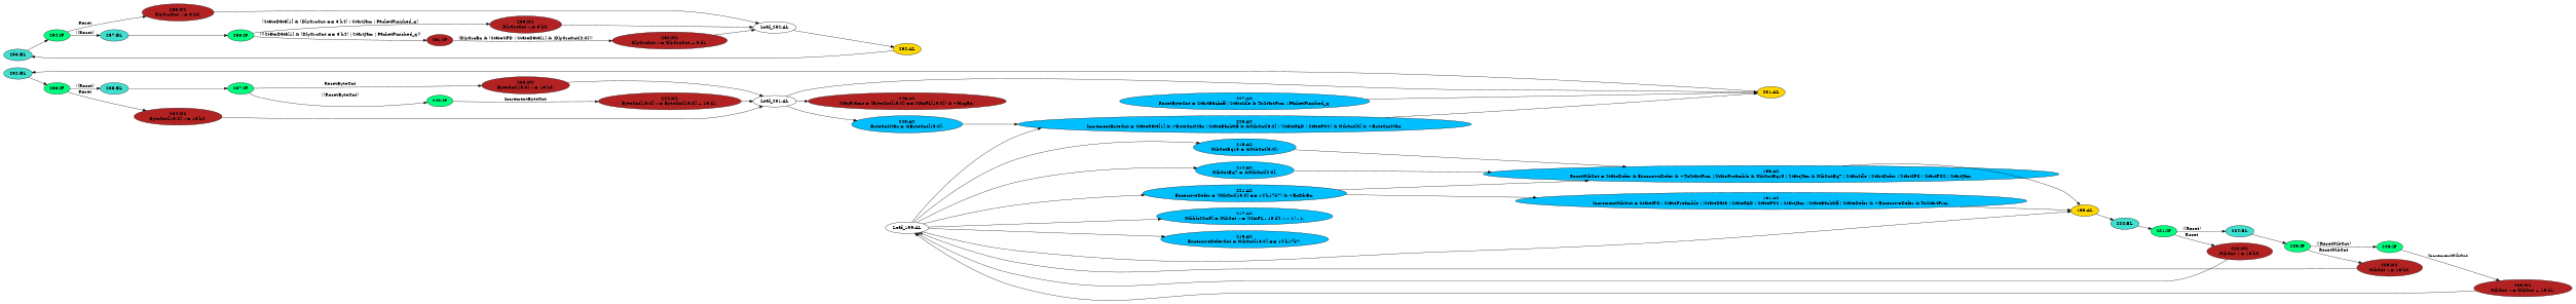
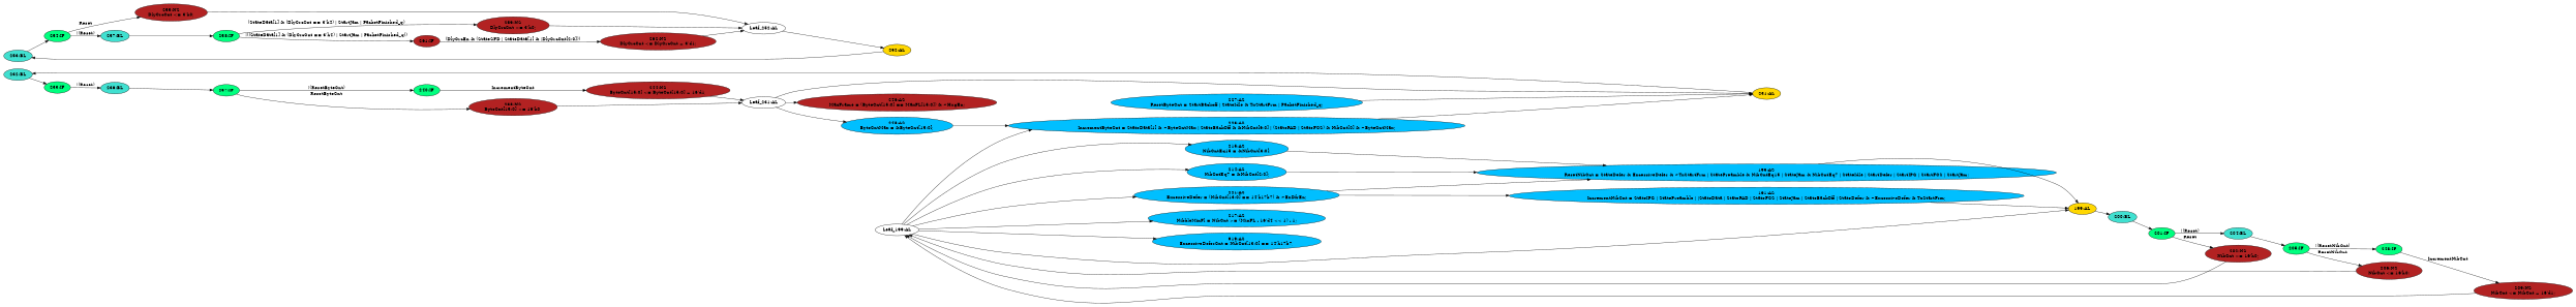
  strict digraph {
    rankdir=LR
    node [fillcolor=firebrick statements="[]" style=filled typ=Assign]
    n1 [ast="<pyverilog.vparser.ast.Block object at 0x7f467e13ddd0>" fillcolor=turquoise label="232:BL" typ=Block]
    n2 [ast="<pyverilog.vparser.ast.IfStatement object at 0x7f467dd060d0>" fillcolor=springgreen label="233:IF" typ=IfStatement]
-   n3 [ast="<pyverilog.vparser.ast.NonblockingSubstitution object at 0x7f467dd06090>" label="234:NS\nByteCnt[15:0] <= 16'h0;" statements="[<pyverilog.vparser.ast.NonblockingSubstitution object at 0x7f467dd06090>]" typ=NonblockingSubstitution]
    n4 [ast="<pyverilog.vparser.ast.Block object at 0x7f467dd06150>" fillcolor=turquoise label="236:BL" typ=Block]
    n5 [def_var="['ByteCnt']" label="Leaf_231:AL" fillcolor="" statements="" style="" typ=""]
    n6 [ast="<pyverilog.vparser.ast.IfStatement object at 0x7f467dd06490>" fillcolor=springgreen label="237:IF" typ=IfStatement]
    n7 [ast="<pyverilog.vparser.ast.Assign object at 0x7f467e137f50>" def_var="['ExcessiveDefer']" fillcolor=deepskyblue label="221:AS\nExcessiveDefer = (NibCnt[13:0] == 14'h17b7) & ~ExDfrEn;" use_var="['NibCnt', 'ExDfrEn']"]
    n8 [ast="<pyverilog.vparser.ast.Assign object at 0x7f467dd5e1d0>" def_var="['IncrementNibCnt']" fillcolor=deepskyblue label="191:AS\nIncrementNibCnt = StateIPG | StatePreamble | |StateData | StatePAD | StateFCS | StateJam | StateBackOff | StateDefer & ~ExcessiveDefer & TxStartFrm;" use_var="['StateIPG', 'StatePreamble', 'StateData', 'StatePAD', 'StateFCS', 'StateJam', 'StateBackOff', 'StateDefer', 'ExcessiveDefer', 'TxStartFrm']"]
    n9 [ast="<pyverilog.vparser.ast.Assign object at 0x7f467dd5e750>" def_var="['ResetNibCnt']" fillcolor=deepskyblue label="195:AS\nResetNibCnt = StateDefer & ExcessiveDefer & ~TxStartFrm | StatePreamble & NibCntEq15 | StateJam & NibCntEq7 | StateIdle | StartDefer | StartIPG | StartFCS | StartJam;" use_var="['StateDefer', 'ExcessiveDefer', 'TxStartFrm', 'StatePreamble', 'NibCntEq15', 'StateJam', 'NibCntEq7', 'StateIdle', 'StartDefer', 'StartIPG', 'StartFCS', 'StartJam']"]
    n10 [ast="<pyverilog.vparser.ast.Always object at 0x7f467dd5ec10>" clk_sens=True fillcolor=gold label="199:AL" sens="['MTxClk', 'Reset']" typ=Always use_var="['Reset', 'IncrementNibCnt', 'NibCnt', 'ResetNibCnt']"]
    n11 [ast="<pyverilog.vparser.ast.Block object at 0x7f467dd5ec50>" fillcolor=turquoise label="200:BL" typ=Block]
    n12 [ast="<pyverilog.vparser.ast.NonblockingSubstitution object at 0x7f467e1373d0>" label="209:NS\nNibCnt <= NibCnt + 16'd1;" statements="[<pyverilog.vparser.ast.NonblockingSubstitution object at 0x7f467e1373d0>]" typ=NonblockingSubstitution]
    n13 [def_var="['NibCnt']" label="Leaf_199:AL" fillcolor="" statements="" style="" typ=""]
    n14 [ast="<pyverilog.vparser.ast.Assign object at 0x7f467e137650>" def_var="['NibCntEq15']" fillcolor=deepskyblue label="215:AS\nNibCntEq15 = &NibCnt[3:0];" use_var="['NibCnt']"]
    n15 [ast="<pyverilog.vparser.ast.Assign object at 0x7f467e137a50>" def_var="['NibbleMinFl']" fillcolor=deepskyblue label="217:AS\nNibbleMinFl = NibCnt >= (MinFL - 16'd4 << 1) - 1;" use_var="['NibCnt', 'MinFL']"]
-   n16 [ast="<pyverilog.vparser.ast.Assign object at 0x7f467e137c90>" def_var="['ExcessiveDeferCnt']" fillcolor=deepskyblue label="219:AS\nExcessiveDeferCnt = NibCnt[13:0] == 14'h17b7;" use_var="['NibCnt']"]
+   n16 [ast="<pyverilog.vparser.ast.Assign object at 0x7f467e137c90>" def_var="['ExcessiveDeferCnt']" fillcolor=deepskyblue label="919:AS\nExcessiveDeferCnt = NibCnt[13:0] == 14'h17b7;" use_var="['NibCnt']"]
    n17 [ast="<pyverilog.vparser.ast.Assign object at 0x7f467e13d750>" def_var="['IncrementByteCnt']" fillcolor=deepskyblue label="223:AS\nIncrementByteCnt = StateData[1] & ~ByteCntMax | StateBackOff & &NibCnt[6:0] | (StatePAD | StateFCS) & NibCnt[0] & ~ByteCntMax;" use_var="['StateData', 'ByteCntMax', 'StateBackOff', 'NibCnt', 'StatePAD', 'StateFCS', 'NibCnt', 'ByteCntMax']"]
    n18 [ast="<pyverilog.vparser.ast.Assign object at 0x7f467e137390>" def_var="['NibCntEq7']" fillcolor=deepskyblue label="214:AS\nNibCntEq7 = &NibCnt[2:0];" use_var="['NibCnt']"]
    n19 [ast="<pyverilog.vparser.ast.Always object at 0x7f467e13de10>" clk_sens=True fillcolor=gold label="231:AL" sens="['MTxClk', 'Reset']" typ=Always use_var="['Reset', 'ByteCnt', 'IncrementByteCnt', 'ResetByteCnt']"]
    n20 [ast="<pyverilog.vparser.ast.Assign object at 0x7f467dd06d90>" def_var="['ByteCntMax']" fillcolor=deepskyblue label="248:AS\nByteCntMax = &ByteCnt[15:0];" use_var="['ByteCnt']"]
    n21 [ast="<pyverilog.vparser.ast.Assign object at 0x7f467dd06a90>" def_var="['MaxFrame']" label="246:AS\nMaxFrame = (ByteCnt[15:0] == MaxFL[15:0]) & ~HugEn;" use_var="['ByteCnt', 'MaxFL', 'HugEn']"]
    n22 [ast="<pyverilog.vparser.ast.NonblockingSubstitution object at 0x7f467dd06450>" label="238:NS\nByteCnt[15:0] <= 16'h0;" statements="[<pyverilog.vparser.ast.NonblockingSubstitution object at 0x7f467dd06450>]" typ=NonblockingSubstitution]
    n23 [ast="<pyverilog.vparser.ast.IfStatement object at 0x7f467dd06750>" fillcolor=springgreen label="240:IF" typ=IfStatement]
    n24 [ast="<pyverilog.vparser.ast.Block object at 0x7f467dce8050>" fillcolor=turquoise label="253:BL" typ=Block]
    n25 [ast="<pyverilog.vparser.ast.IfStatement object at 0x7f467dce8250>" fillcolor=springgreen label="254:IF" typ=IfStatement]
    n26 [ast="<pyverilog.vparser.ast.NonblockingSubstitution object at 0x7f467dce8210>" label="255:NS\nDlyCrcCnt <= 3'h0;" statements="[<pyverilog.vparser.ast.NonblockingSubstitution object at 0x7f467dce8210>]" typ=NonblockingSubstitution]
    n27 [ast="<pyverilog.vparser.ast.Block object at 0x7f467dce82d0>" fillcolor=turquoise label="257:BL" typ=Block]
    n28 [def_var="['DlyCrcCnt']" label="Leaf_252:AL" fillcolor="" statements="" style="" typ=""]
    n29 [ast="<pyverilog.vparser.ast.IfStatement object at 0x7f467dce87d0>" fillcolor=springgreen label="258:IF" typ=IfStatement]
    n30 [ast="<pyverilog.vparser.ast.Assign object at 0x7f467e13dad0>" def_var="['ResetByteCnt']" fillcolor=deepskyblue label="227:AS\nResetByteCnt = StartBackoff | StateIdle & TxStartFrm | PacketFinished_q;" use_var="['StartBackoff', 'StateIdle', 'TxStartFrm', 'PacketFinished_q']"]
    n31 [ast="<pyverilog.vparser.ast.IfStatement object at 0x7f467dd5edd0>" fillcolor=springgreen label="201:IF" typ=IfStatement]
    n32 [ast="<pyverilog.vparser.ast.NonblockingSubstitution object at 0x7f467dd06910>" label="244:NS\nByteCnt[15:0] <= ByteCnt[15:0] + 16'd1;" statements="[<pyverilog.vparser.ast.NonblockingSubstitution object at 0x7f467dd06910>]" typ=NonblockingSubstitution]
    n33 [ast="<pyverilog.vparser.ast.Block object at 0x7f467dd5ee50>" fillcolor=turquoise label="204:BL" typ=Block]
    n34 [ast="<pyverilog.vparser.ast.IfStatement object at 0x7f467e1370d0>" fillcolor=springgreen label="205:IF" typ=IfStatement]
-   n35 [ast="<pyverilog.vparser.ast.IfStatement object at 0x7f467e137210>" fillcolor=springgreen label="208:IF" typ=IfStatement]
+   n35 [ast="<pyverilog.vparser.ast.IfStatement object at 0x7f467e137210>" fillcolor=springgreen label="248:IF" typ=IfStatement]
    n36 [ast="<pyverilog.vparser.ast.NonblockingSubstitution object at 0x7f467e137090>" label="206:NS\nNibCnt <= 16'h0;" statements="[<pyverilog.vparser.ast.NonblockingSubstitution object at 0x7f467e137090>]" typ=NonblockingSubstitution]
    n37 [ast="<pyverilog.vparser.ast.NonblockingSubstitution object at 0x7f467dce8790>" label="259:NS\nDlyCrcCnt <= 3'h0;" statements="[<pyverilog.vparser.ast.NonblockingSubstitution object at 0x7f467dce8790>]" typ=NonblockingSubstitution]
    n38 [ast="<pyverilog.vparser.ast.Always object at 0x7f467dce8090>" clk_sens=True fillcolor=gold label="252:AL" sens="['MTxClk', 'Reset']" typ=Always use_var="['StateSFD', 'Reset', 'PacketFinished_q', 'DlyCrcCnt', 'StartJam', 'DlyCrcEn', 'StateData']"]
    n39 [ast="<pyverilog.vparser.ast.NonblockingSubstitution object at 0x7f467dce8d90>" label="262:NS\nDlyCrcCnt <= DlyCrcCnt + 3'd1;" statements="[<pyverilog.vparser.ast.NonblockingSubstitution object at 0x7f467dce8d90>]" typ=NonblockingSubstitution]
    n40 [ast="<pyverilog.vparser.ast.NonblockingSubstitution object at 0x7f467dd5ed90>" label="202:NS\nNibCnt <= 16'h0;" statements="[<pyverilog.vparser.ast.NonblockingSubstitution object at 0x7f467dd5ed90>]" typ=NonblockingSubstitution]
    n41 [ast="<pyverilog.vparser.ast.IfStatement object at 0x7f467dce8c50>" label="261:IF" typ=IfStatement]
    n1 -> n2 [cond="[]" lineno=None]
-   n2 -> n3 [cond="['Reset']" label=Reset lineno=233]
    n2 -> n4 [cond="['Reset']" label="!(Reset)" lineno=233]
-   n3 -> n5 [cond="[]" lineno=None]
    n4 -> n6 [cond="[]" lineno=None]
    n5 -> n19
    n5 -> n20
    n5 -> n21
    n6 -> n22 [cond="['ResetByteCnt']" label=ResetByteCnt lineno=237]
    n6 -> n23 [cond="['ResetByteCnt']" label="!(ResetByteCnt)" lineno=237]
    n7 -> n8
    n7 -> n9
    n8 -> n10
    n9 -> n10
    n10 -> n11 [cond="[]" lineno=None]
    n11 -> n31 [cond="[]" lineno=None]
    n12 -> n13 [cond="[]" lineno=None]
    n13 -> n7
    n13 -> n10
    n13 -> n14
    n13 -> n15
    n13 -> n16
    n13 -> n17
    n13 -> n18
    n14 -> n9
    n17 -> n19
    n18 -> n9
    n19 -> n1 [cond="[]" lineno=None]
    n20 -> n17
    n22 -> n5 [cond="[]" lineno=None]
    n23 -> n32 [cond="['IncrementByteCnt']" label=IncrementByteCnt lineno=240]
    n24 -> n25 [cond="[]" lineno=None]
    n25 -> n26 [cond="['Reset']" label=Reset lineno=254]
    n25 -> n27 [cond="['Reset']" label="!(Reset)" lineno=254]
    n26 -> n28 [cond="[]" lineno=None]
    n27 -> n29 [cond="[]" lineno=None]
    n28 -> n38
    n29 -> n37 [cond="['StateData', 'DlyCrcCnt', 'StartJam', 'PacketFinished_q']" label="(StateData[1] & (DlyCrcCnt == 3'h4) | StartJam | PacketFinished_q)" lineno=258]
    n29 -> n41 [cond="['StateData', 'DlyCrcCnt', 'StartJam', 'PacketFinished_q']" label="!((StateData[1] & (DlyCrcCnt == 3'h4) | StartJam | PacketFinished_q))" lineno=258]
    n30 -> n19
    n31 -> n33 [cond="['Reset']" label="!(Reset)" lineno=201]
    n31 -> n40 [cond="['Reset']" label=Reset lineno=201]
    n32 -> n5 [cond="[]" lineno=None]
    n33 -> n34 [cond="[]" lineno=None]
    n34 -> n35 [cond="['ResetNibCnt']" label="!(ResetNibCnt)" lineno=205]
    n34 -> n36 [cond="['ResetNibCnt']" label=ResetNibCnt lineno=205]
    n35 -> n12 [cond="['IncrementNibCnt']" label=IncrementNibCnt lineno=208]
    n36 -> n13 [cond="[]" lineno=None]
    n37 -> n28 [cond="[]" lineno=None]
    n38 -> n24 [cond="[]" lineno=None]
    n39 -> n28 [cond="[]" lineno=None]
    n40 -> n13 [cond="[]" lineno=None]
    n41 -> n39 [cond="['DlyCrcEn', 'StateSFD', 'StateData', 'DlyCrcCnt']" label="(DlyCrcEn & (StateSFD | StateData[1] & |DlyCrcCnt[2:0]))" lineno=261]
  }
